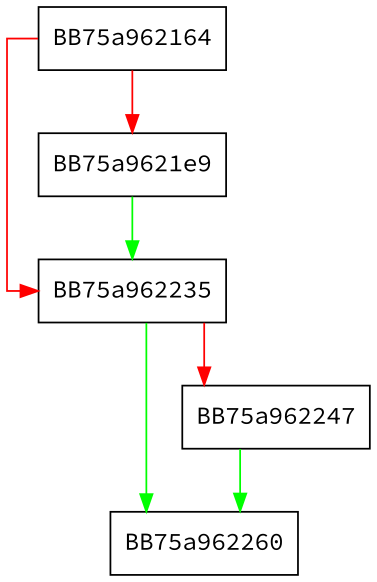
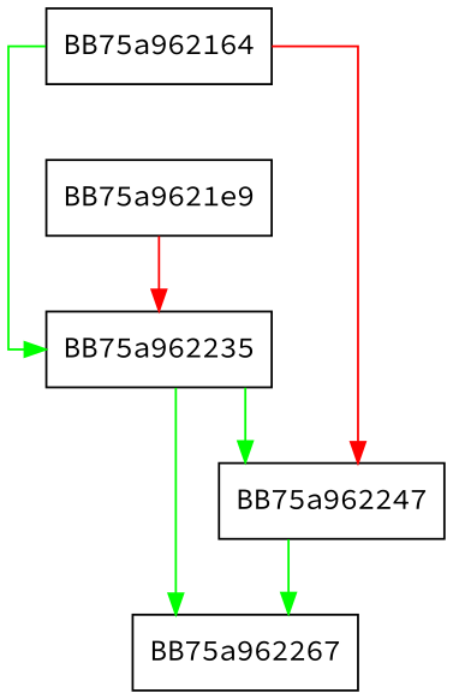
  digraph {
    fontname="Source Code Pro"
    splines=ortho
    node [fontname="Source Code Pro" shape=box]
    edge [color=green fontname="Source Code Pro"]
    BB75a962164
    BB75a962235
    BB75a9621e9
-   BB75a962267 [label=BB75a962260]
+   BB75a962267
    BB75a962247
-   BB75a962164 -> BB75a962235 [color=red]
-   BB75a962164 -> BB75a9621e9 [color=red]
+   BB75a962164 -> BB75a962235
+   BB75a962164 -> BB75a962247 [color=red]
    BB75a962235 -> BB75a962267
-   BB75a962235 -> BB75a962247 [color=red]
-   BB75a9621e9 -> BB75a962235
+   BB75a962235 -> BB75a962247
+   BB75a9621e9 -> BB75a962235 [color=red]
    BB75a962247 -> BB75a962267
  }
